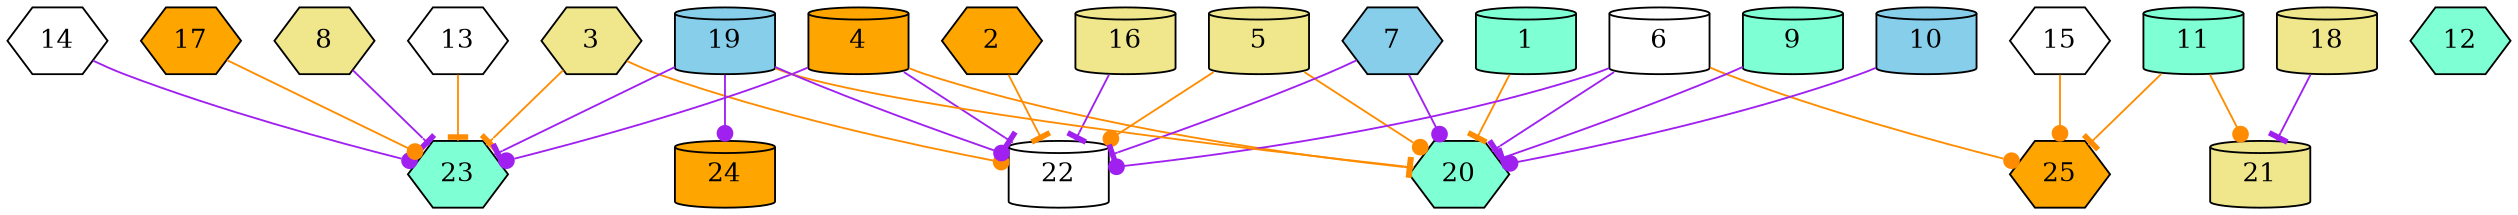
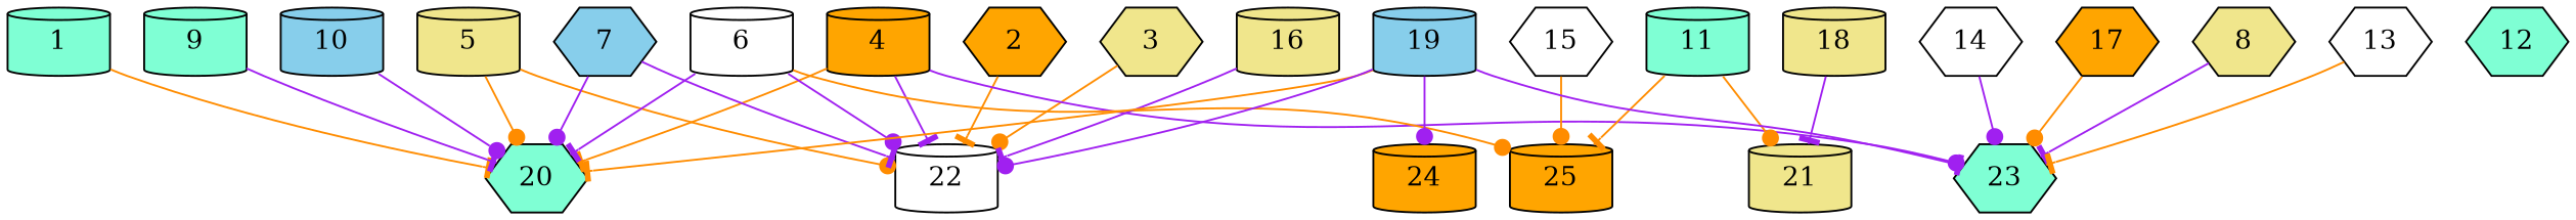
  digraph {
    node [alpha=0.14 fillcolor=aquamarine shape=cylinder style=filled]
    edge [arrowhead=tee color=purple]
    1 [alpha=0.03 expect_size=8820736]
    20 [alpha=0.03 expect_size=48288768 shape=hexagon]
    2 [alpha=0.07 expect_size=30977024 fillcolor=orange shape=hexagon]
    22 [alpha=0.19 expect_size=24240128 fillcolor=white]
    3 [alpha=0.19 expect_size=44960768 fillcolor=khaki shape=hexagon]
    23 [alpha=0.19 expect_size=46943232 shape=hexagon]
    4 [alpha=0.17 expect_size=26679296 fillcolor=orange]
    5 [alpha=0.09 expect_size=41696256 fillcolor=khaki]
    6 [expect_size=17961984 fillcolor=white]
-   25 [expect_size=23595008 fillcolor=orange shape=hexagon]
+   25 [expect_size=23595008 fillcolor=orange]
    7 [alpha=0.09 expect_size=28143616 fillcolor=skyblue shape=hexagon]
    8 [alpha=0.04 expect_size=24088576 fillcolor=khaki shape=hexagon]
    9 [expect_size=26096640]
    10 [alpha=0.10 expect_size=26531840 fillcolor=skyblue]
    11 [alpha=0.20 expect_size=6237184]
    21 [alpha=0.16 expect_size=25200640 fillcolor=khaki]
    12 [alpha=0.10 expect_size=13907968 shape=hexagon]
    13 [alpha=0.16 expect_size=31124480 fillcolor=white shape=hexagon]
    14 [expect_size=29812736 fillcolor=white shape=hexagon]
    15 [alpha=0.11 expect_size=22611968 fillcolor=white shape=hexagon]
    16 [alpha=0.00 expect_size=44052480 fillcolor=khaki]
    17 [alpha=0.04 expect_size=29788160 fillcolor=orange shape=hexagon]
    18 [alpha=0.06 expect_size=51514368 fillcolor=khaki]
    19 [alpha=0.12 expect_size=14246912 fillcolor=skyblue]
    24 [alpha=0.09 expect_size=37590016 fillcolor=orange]
    1 -> 20 [color=darkorange]
    2 -> 22 [color=darkorange]
    3 -> 22 [arrowhead=dot color=darkorange]
-   3 -> 23 [color=darkorange]
    4 -> 20 [color=darkorange]
    4 -> 22
    4 -> 23 [arrowhead=dot]
    5 -> 20 [arrowhead=dot color=darkorange]
    5 -> 22 [arrowhead=dot color=darkorange]
    6 -> 20
    6 -> 22 [arrowhead=dot]
    6 -> 25 [arrowhead=dot color=darkorange]
    7 -> 20 [arrowhead=dot]
    7 -> 22
    8 -> 23
    9 -> 20
    10 -> 20 [arrowhead=dot]
    11 -> 25 [color=darkorange]
    11 -> 21 [arrowhead=dot color=darkorange]
    13 -> 23 [color=darkorange]
    14 -> 23 [arrowhead=dot]
    15 -> 25 [arrowhead=dot color=darkorange]
    16 -> 22
    17 -> 23 [arrowhead=dot color=darkorange]
    18 -> 21
    19 -> 20 [color=darkorange]
    19 -> 22 [arrowhead=dot]
    19 -> 23
    19 -> 24 [arrowhead=dot]
  }
